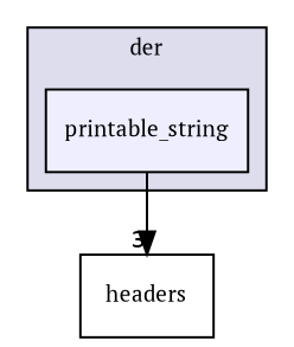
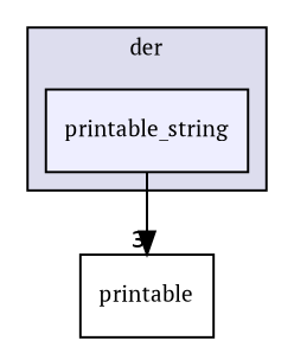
  digraph {
    compound=true
    fontname="PT Serif"
    node [fontname="PT Serif" fontsize=10 shape=box]
    n1 [fillcolor="#eeeeff" label=printable_string pencolor=black style=filled]
-   n2 [label=headers]
+   n2 [label=printable]
    subgraph cluster_1 {
      bgcolor="#ddddee"
      fontsize=10
      label=der
      pencolor=black
      n1
    }
    n1 -> n2 [headlabel=3 labeldistance=1.5 labelfontname=Helvetica labelfontsize=10 fontname="PT Serif"]
  }
